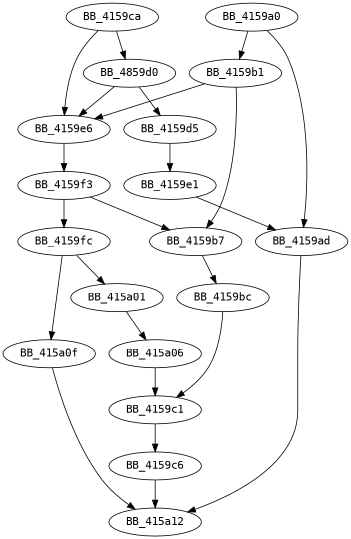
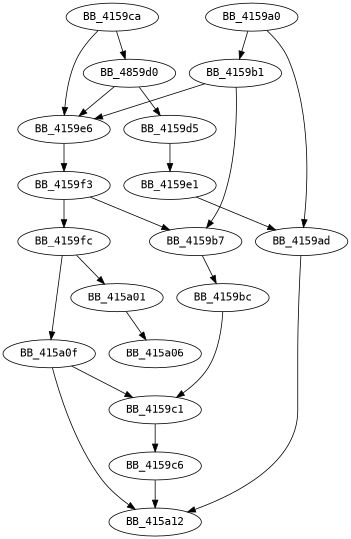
  digraph {
    fontname="DejaVu Sans Mono"
    node [fontname="DejaVu Sans Mono"]
    edge [fontname="DejaVu Sans Mono"]
    BB_4159a0
    BB_4159ad
    BB_4159b1
    BB_415a12
    BB_4159b7
    BB_4159e6
    BB_4159bc
    n8 [label=BB_4859d0]
    BB_4159ca
    BB_4159c1
    BB_4159d5
    BB_4159f3
    BB_4159c6
    BB_4159e1
    BB_4159fc
    BB_415a01
    BB_415a0f
    BB_415a06
    BB_4159a0 -> BB_4159ad
    BB_4159a0 -> BB_4159b1
    BB_4159ad -> BB_415a12
    BB_4159b1 -> BB_4159b7
    BB_4159b1 -> BB_4159e6
    BB_4159b7 -> BB_4159bc
    BB_4159e6 -> BB_4159f3
    BB_4159bc -> BB_4159c1
    n8 -> BB_4159e6
    n8 -> BB_4159d5
    BB_4159ca -> BB_4159e6
    BB_4159ca -> n8
    BB_4159c1 -> BB_4159c6
    BB_4159d5 -> BB_4159e1
    BB_4159f3 -> BB_4159b7
    BB_4159f3 -> BB_4159fc
    BB_4159c6 -> BB_415a12
    BB_4159e1 -> BB_4159ad
    BB_4159fc -> BB_415a01
    BB_4159fc -> BB_415a0f
    BB_415a01 -> BB_415a06
    BB_415a0f -> BB_415a12
-   BB_415a06 -> BB_4159c1
+   BB_415a0f -> BB_4159c1
  }
